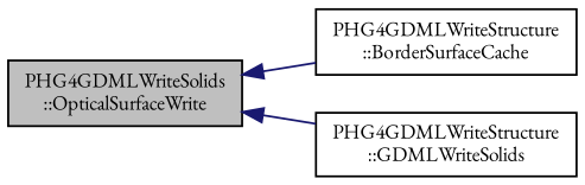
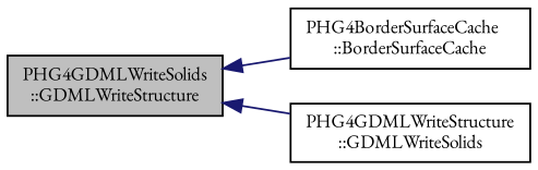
  digraph {
    fontname="EB Garamond"
    rankdir=LR
    node [color=black fontname="EB Garamond" fontsize=10 shape=record]
    edge [color=midnightblue dir=back fontname="EB Garamond" fontsize=10 labelfontname=FreeSans labelfontsize=10 style=solid]
-   n1 [fillcolor=grey75 fontcolor=black height=0.2 label="PHG4GDMLWriteSolids\l::OpticalSurfaceWrite" style=filled width=0.4]
-   n2 [height=0.2 label="PHG4GDMLWriteStructure\l::BorderSurfaceCache" width=0.4]
+   n1 [fillcolor=grey75 fontcolor=black height=0.2 label="PHG4GDMLWriteSolids\l::GDMLWriteStructure" style=filled width=0.4]
+   n2 [height=0.2 label="PHG4BorderSurfaceCache\l::BorderSurfaceCache" width=0.4]
    n3 [height=0.2 label="PHG4GDMLWriteStructure\l::GDMLWriteSolids" width=0.4]
    n1 -> n2
    n1 -> n3
  }
